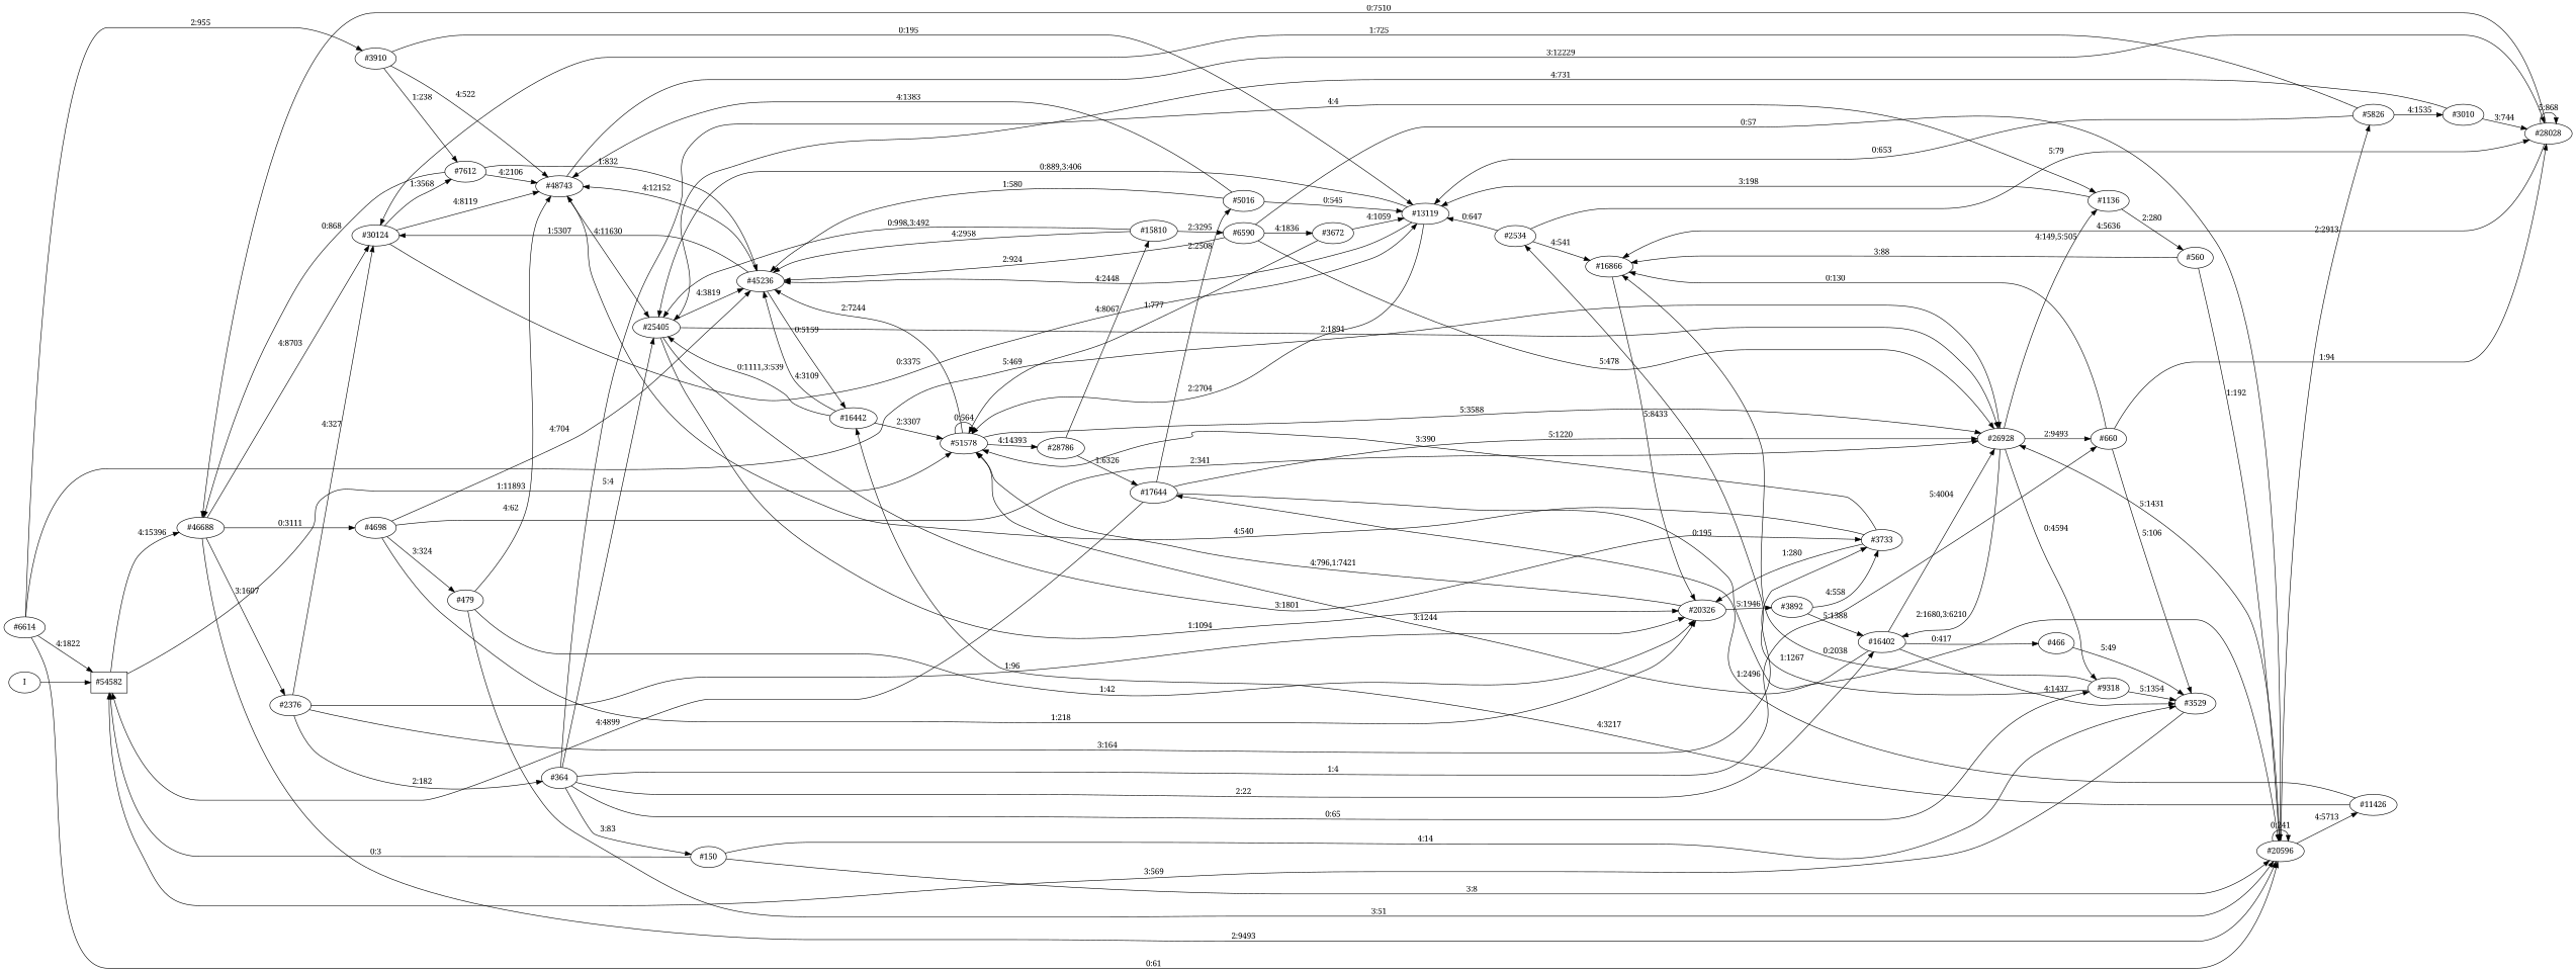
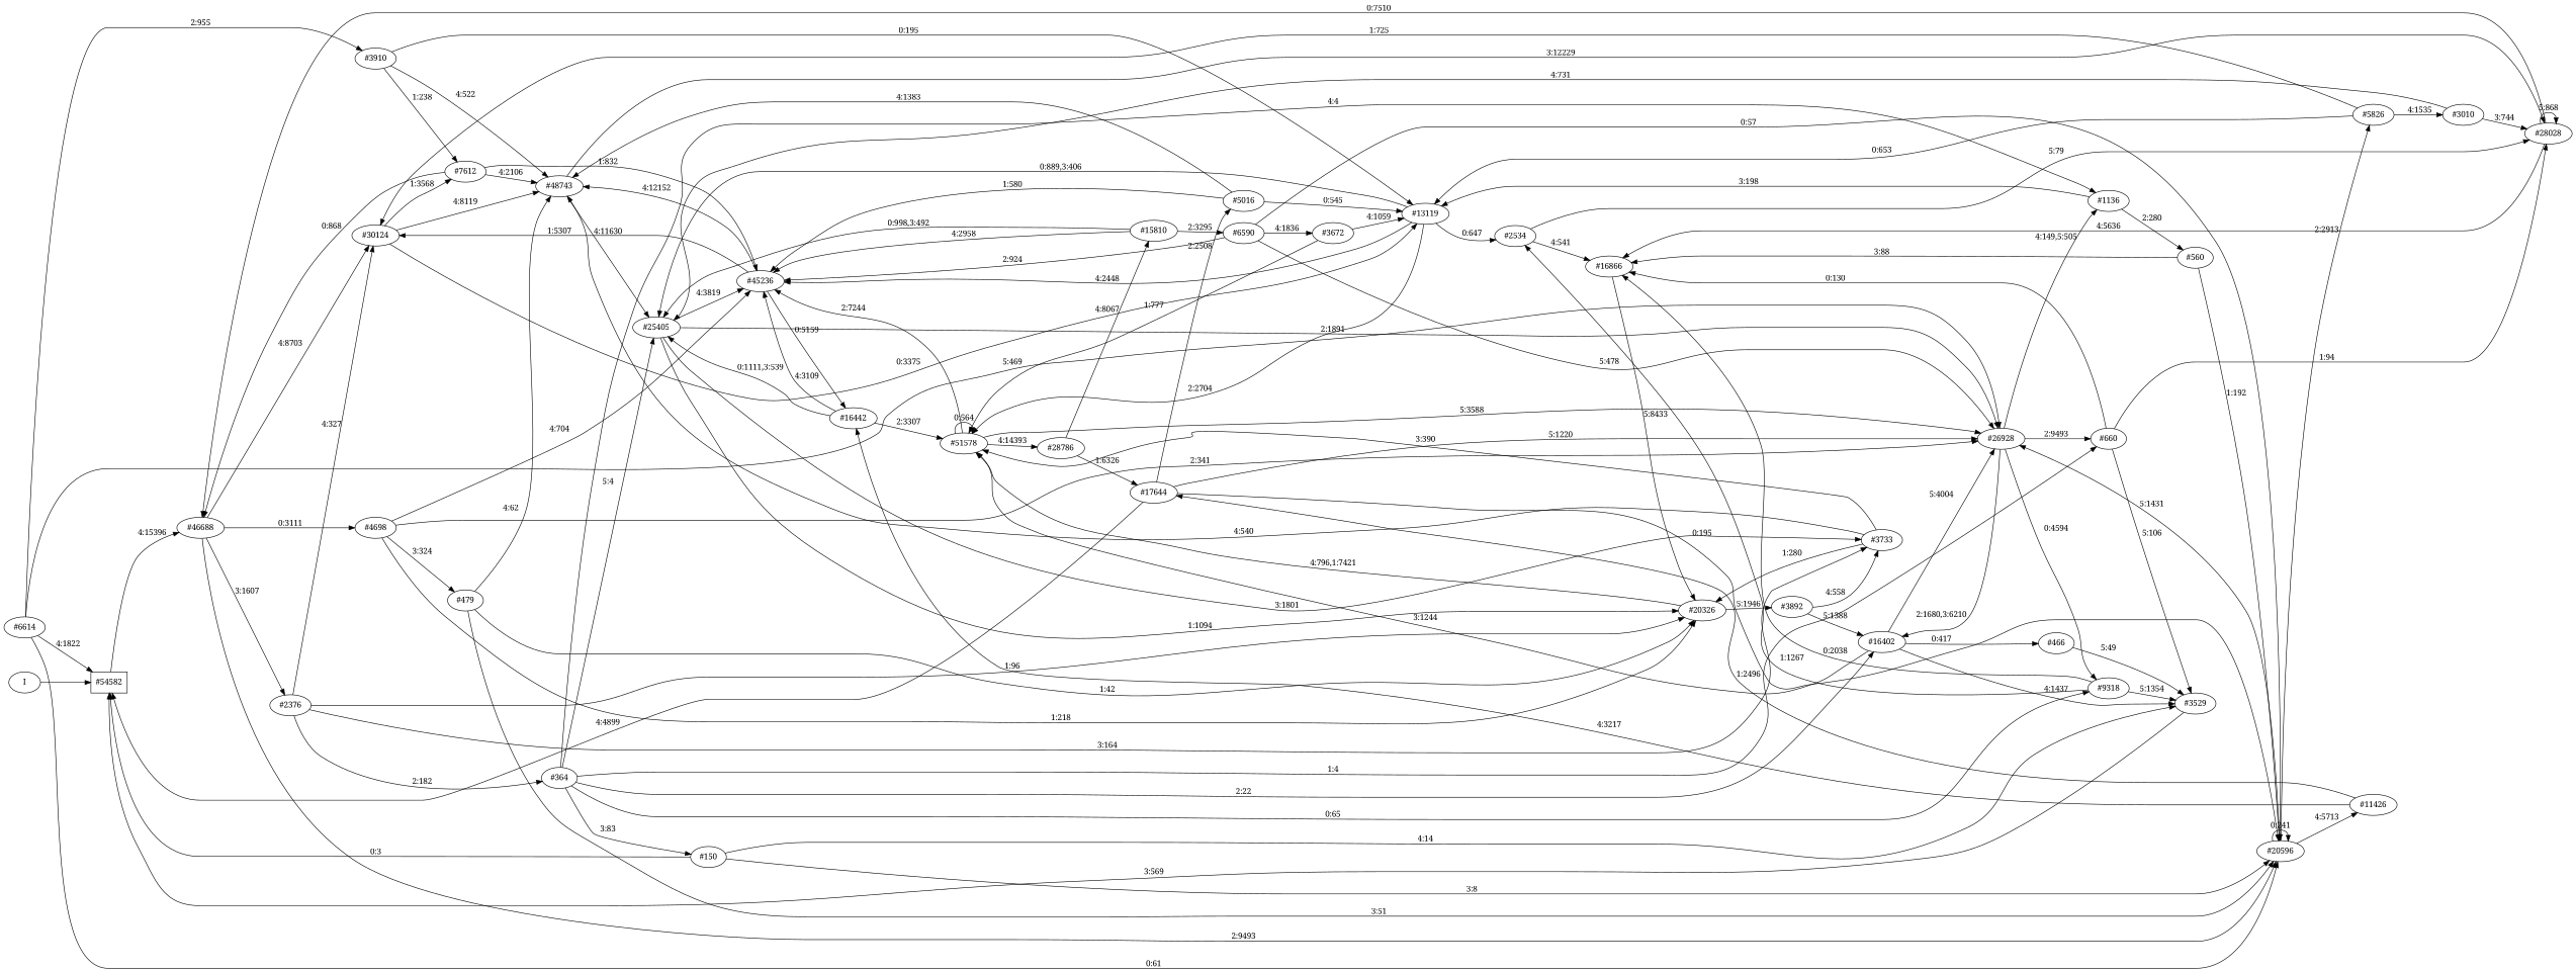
  digraph {
    fontname="Noto Serif"
    rankdir=LR
    node [fontname="Noto Serif"]
    edge [fontname="Noto Serif"]
    n1 [label="#54582" shape=box]
    n2 [label="#46688"]
    n3 [label="#51578"]
    n4 [label="#30124"]
    n5 [label="#20596"]
    n6 [label="#4698"]
    n7 [label="#2376"]
    n8 [label="#45236"]
    n9 [label="#26928"]
    n10 [label="#28786"]
    I
    n12 [label="#48743"]
    n13 [label="#13119"]
    n14 [label="#7612"]
    n15 [label="#5826"]
    n16 [label="#11426"]
    n17 [label="#20326"]
    n18 [label="#479"]
    n19 [label="#3733"]
    n20 [label="#364"]
    n21 [label="#16442"]
    n22 [label="#16402"]
    n23 [label="#9318"]
    n24 [label="#660"]
    n25 [label="#1136"]
    n26 [label="#17644"]
    n27 [label="#15810"]
    n28 [label="#25405"]
    n29 [label="#28028"]
    n30 [label="#3010"]
    n31 [label="#3892"]
    n32 [label="#150"]
    n33 [label="#16866"]
    n34 [label="#3529"]
    n35 [label="#466"]
    n36 [label="#2534"]
    n37 [label="#560"]
    n38 [label="#5016"]
    n39 [label="#6614"]
    n40 [label="#3910"]
    n41 [label="#6590"]
    n42 [label="#3672"]
    n1 -> n2 [label="4:15396"]
-   n1 -> n3 [label="1:11893"]
    n2 -> n4 [label="4:8703"]
    n2 -> n5 [label="2:9493"]
    n2 -> n6 [label="0:3111"]
    n2 -> n7 [label="3:1607"]
    n3 -> n3 [label="0:564"]
    n3 -> n8 [label="2:7244"]
    n3 -> n9 [label="5:3588"]
    n3 -> n10 [label="4:14393"]
    n4 -> n12 [label="4:8119"]
    n4 -> n13 [label="0:3375"]
    n4 -> n14 [label="1:3568"]
    n5 -> n5 [label="0:241"]
    n5 -> n9 [label="5:1431"]
    n5 -> n15 [label="2:2913"]
    n5 -> n16 [label="4:5713"]
    n6 -> n8 [label="4:704"]
    n6 -> n9 [label="2:341"]
    n6 -> n17 [label="1:218"]
    n6 -> n18 [label="3:324"]
    n7 -> n4 [label="4:327"]
    n7 -> n17 [label="1:96"]
    n7 -> n19 [label="3:164"]
    n7 -> n20 [label="2:182"]
    n8 -> n4 [label="1:5307"]
    n8 -> n12 [label="4:12152"]
    n8 -> n21 [label="0:5159"]
    n9 -> n22 [label="2:1680,3:6210"]
    n9 -> n23 [label="0:4594"]
    n9 -> n24 [label="2:9493"]
    n9 -> n25 [label="4:149,5:505"]
    n10 -> n26 [label="1:6326"]
    n10 -> n27 [label="4:8067"]
    I -> n1
    n12 -> n28 [label="4:11630"]
    n12 -> n29 [label="3:12229"]
    n13 -> n3 [label="2:2704"]
    n13 -> n8 [label="4:2448"]
    n13 -> n28 [label="0:889,3:406"]
    n14 -> n2 [label="0:868"]
    n14 -> n8 [label="1:832"]
    n14 -> n12 [label="4:2106"]
    n15 -> n4 [label="1:725"]
    n15 -> n13 [label="0:653"]
    n15 -> n30 [label="4:1535"]
    n16 -> n21 [label="4:3217"]
    n16 -> n26 [label="1:2496"]
    n17 -> n3 [label="4:796,1:7421"]
    n17 -> n31 [label="5:1946"]
    n18 -> n5 [label="3:51"]
    n18 -> n12 [label="4:62"]
    n18 -> n17 [label="1:42"]
    n19 -> n3 [label="3:390"]
    n19 -> n12 [label="4:540"]
    n19 -> n17 [label="1:280"]
    n20 -> n22 [label="2:22"]
    n20 -> n23 [label="0:65"]
    n20 -> n24 [label="1:4"]
    n20 -> n25 [label="4:4"]
    n20 -> n28 [label="5:4"]
    n20 -> n32 [label="3:83"]
    n21 -> n3 [label="2:3307"]
    n21 -> n8 [label="4:3109"]
    n21 -> n28 [label="0:1111,3:539"]
    n22 -> n3 [label="3:1244"]
    n22 -> n9 [label="5:4004"]
    n22 -> n34 [label="4:1437"]
    n22 -> n35 [label="0:417"]
    n23 -> n33 [label="0:2038"]
    n23 -> n34 [label="5:1354"]
    n23 -> n36 [label="1:1267"]
    n24 -> n29 [label="1:94"]
    n24 -> n33 [label="0:130"]
    n24 -> n34 [label="5:106"]
    n25 -> n13 [label="3:198"]
    n25 -> n37 [label="2:280"]
    n26 -> n1 [label="4:4899"]
    n26 -> n5 [label="0:195"]
    n26 -> n9 [label="5:1220"]
    n26 -> n38 [label="2:2508"]
    n27 -> n8 [label="4:2958"]
    n27 -> n28 [label="0:998,3:492"]
    n27 -> n41 [label="2:3295"]
    n28 -> n8 [label="4:3819"]
    n28 -> n9 [label="2:1891"]
    n28 -> n17 [label="1:1094"]
    n28 -> n19 [label="3:1801"]
    n29 -> n2 [label="0:7510"]
    n29 -> n29 [label="5:868"]
    n29 -> n33 [label="4:5636"]
    n30 -> n28 [label="4:731"]
    n30 -> n29 [label="3:744"]
    n31 -> n19 [label="4:558"]
    n31 -> n22 [label="5:1388"]
    n32 -> n1 [label="0:3"]
    n32 -> n5 [label="3:8"]
    n32 -> n34 [label="4:14"]
    n33 -> n17 [label="5:8433"]
    n34 -> n1 [label="3:569"]
    n35 -> n34 [label="5:49"]
-   n36 -> n13 [label="0:647"]
+   n13 -> n36 [label="0:647"]
    n36 -> n29 [label="5:79"]
    n36 -> n33 [label="4:541"]
    n37 -> n5 [label="1:192"]
    n37 -> n33 [label="3:88"]
    n38 -> n8 [label="1:580"]
    n38 -> n12 [label="4:1383"]
    n38 -> n13 [label="0:545"]
    n39 -> n1 [label="4:1822"]
    n39 -> n5 [label="0:61"]
    n39 -> n9 [label="5:469"]
    n39 -> n40 [label="2:955"]
    n40 -> n12 [label="4:522"]
    n40 -> n13 [label="0:195"]
    n40 -> n14 [label="1:238"]
    n41 -> n5 [label="0:57"]
    n41 -> n8 [label="2:924"]
    n41 -> n9 [label="5:478"]
    n41 -> n42 [label="4:1836"]
    n42 -> n3 [label="1:777"]
    n42 -> n13 [label="4:1059"]
  }
